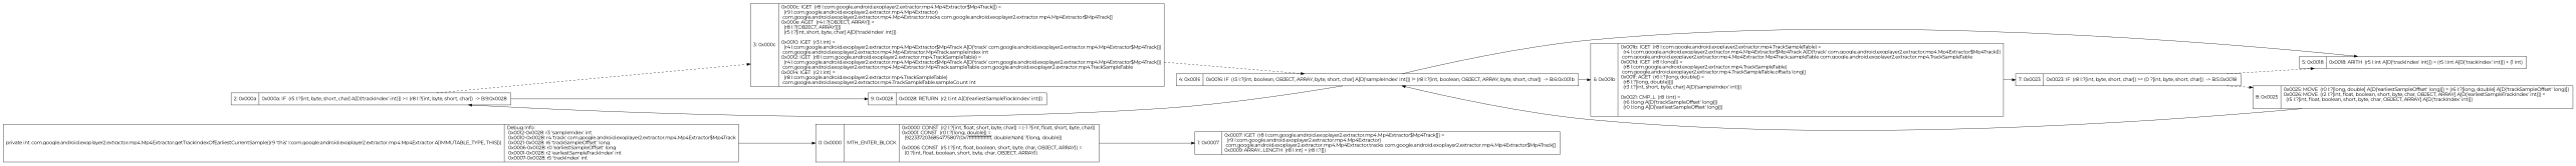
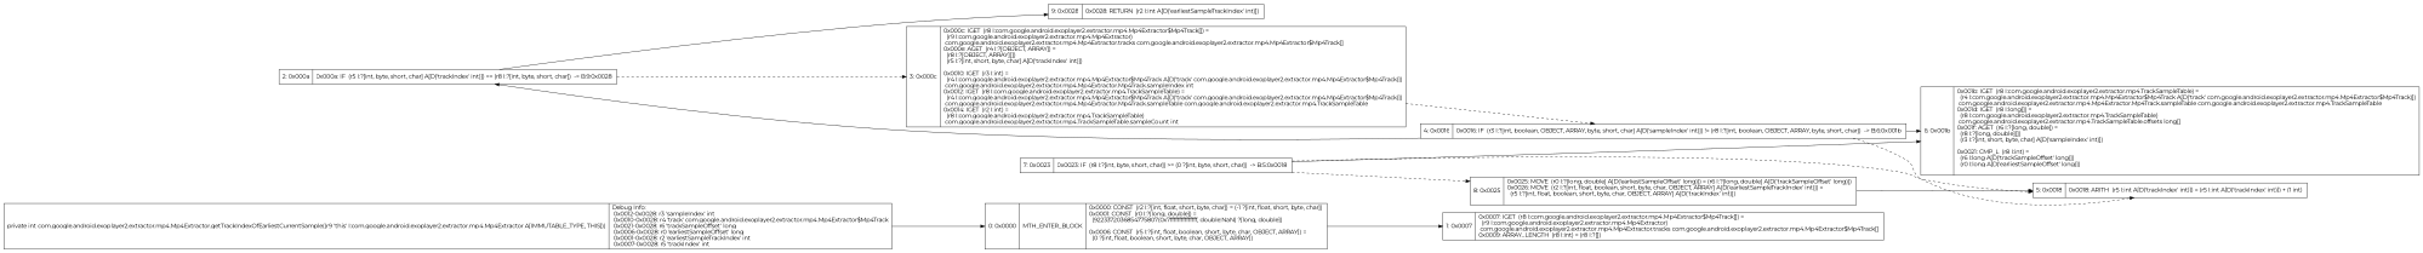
  digraph {
    fontname=Montserrat
    rankdir=LR
    node [fontname=Montserrat shape=record]
    edge [fontname=Montserrat]
    n1 [label="{0\:\ 0x0000|MTH_ENTER_BLOCK\l|0x0000: CONST  (r2 I:?[int, float, short, byte, char]) = (\-1 ?[int, float, short, byte, char]) \l0x0001: CONST  (r0 I:?[long, double]) = \l  (9223372036854775807(0x7fffffffffffffff, double:NaN) ?[long, double])\l \l0x0006: CONST  (r5 I:?[int, float, boolean, short, byte, char, OBJECT, ARRAY]) = \l  (0 ?[int, float, boolean, short, byte, char, OBJECT, ARRAY])\l \l}"]
    n2 [label="{1\:\ 0x0007|0x0007: IGET  (r8 I:com.google.android.exoplayer2.extractor.mp4.Mp4Extractor$Mp4Track[]) = \l  (r9 I:com.google.android.exoplayer2.extractor.mp4.Mp4Extractor)\l com.google.android.exoplayer2.extractor.mp4.Mp4Extractor.tracks com.google.android.exoplayer2.extractor.mp4.Mp4Extractor$Mp4Track[] \l0x0009: ARRAY_LENGTH  (r8 I:int) = (r8 I:?[]) \l}"]
    n3 [label="{2\:\ 0x000a|0x000a: IF  (r5 I:?[int, byte, short, char] A[D('trackIndex' int)]) \>= (r8 I:?[int, byte, short, char])  \-\> B:9:0x0028 \l}"]
    n4 [label="{3\:\ 0x000c|0x000c: IGET  (r8 I:com.google.android.exoplayer2.extractor.mp4.Mp4Extractor$Mp4Track[]) = \l  (r9 I:com.google.android.exoplayer2.extractor.mp4.Mp4Extractor)\l com.google.android.exoplayer2.extractor.mp4.Mp4Extractor.tracks com.google.android.exoplayer2.extractor.mp4.Mp4Extractor$Mp4Track[] \l0x000e: AGET  (r4 I:?[OBJECT, ARRAY]) = \l  (r8 I:?[OBJECT, ARRAY][])\l  (r5 I:?[int, short, byte, char] A[D('trackIndex' int)])\l \l0x0010: IGET  (r3 I:int) = \l  (r4 I:com.google.android.exoplayer2.extractor.mp4.Mp4Extractor$Mp4Track A[D('track' com.google.android.exoplayer2.extractor.mp4.Mp4Extractor$Mp4Track)])\l com.google.android.exoplayer2.extractor.mp4.Mp4Extractor.Mp4Track.sampleIndex int \l0x0012: IGET  (r8 I:com.google.android.exoplayer2.extractor.mp4.TrackSampleTable) = \l  (r4 I:com.google.android.exoplayer2.extractor.mp4.Mp4Extractor$Mp4Track A[D('track' com.google.android.exoplayer2.extractor.mp4.Mp4Extractor$Mp4Track)])\l com.google.android.exoplayer2.extractor.mp4.Mp4Extractor.Mp4Track.sampleTable com.google.android.exoplayer2.extractor.mp4.TrackSampleTable \l0x0014: IGET  (r2 I:int) = \l  (r8 I:com.google.android.exoplayer2.extractor.mp4.TrackSampleTable)\l com.google.android.exoplayer2.extractor.mp4.TrackSampleTable.sampleCount int \l}"]
    n5 [label="{9\:\ 0x0028|0x0028: RETURN  (r2 I:int A[D('earliestSampleTrackIndex' int)]) \l}"]
    n6 [label="{4\:\ 0x0016|0x0016: IF  (r3 I:?[int, boolean, OBJECT, ARRAY, byte, short, char] A[D('sampleIndex' int)]) != (r8 I:?[int, boolean, OBJECT, ARRAY, byte, short, char])  \-\> B:6:0x001b \l}"]
    n7 [label="{5\:\ 0x0018|0x0018: ARITH  (r5 I:int A[D('trackIndex' int)]) = (r5 I:int A[D('trackIndex' int)]) + (1 int) \l}"]
    n8 [label="{6\:\ 0x001b|0x001b: IGET  (r8 I:com.google.android.exoplayer2.extractor.mp4.TrackSampleTable) = \l  (r4 I:com.google.android.exoplayer2.extractor.mp4.Mp4Extractor$Mp4Track A[D('track' com.google.android.exoplayer2.extractor.mp4.Mp4Extractor$Mp4Track)])\l com.google.android.exoplayer2.extractor.mp4.Mp4Extractor.Mp4Track.sampleTable com.google.android.exoplayer2.extractor.mp4.TrackSampleTable \l0x001d: IGET  (r8 I:long[]) = \l  (r8 I:com.google.android.exoplayer2.extractor.mp4.TrackSampleTable)\l com.google.android.exoplayer2.extractor.mp4.TrackSampleTable.offsets long[] \l0x001f: AGET  (r6 I:?[long, double]) = \l  (r8 I:?[long, double][])\l  (r3 I:?[int, short, byte, char] A[D('sampleIndex' int)])\l \l0x0021: CMP_L  (r8 I:int) = \l  (r6 I:long A[D('trackSampleOffset' long)])\l  (r0 I:long A[D('earliestSampleOffset' long)])\l \l}"]
    n9 [label="{7\:\ 0x0023|0x0023: IF  (r8 I:?[int, byte, short, char]) \>= (0 ?[int, byte, short, char])  \-\> B:5:0x0018 \l}"]
    n10 [label="{8\:\ 0x0025|0x0025: MOVE  (r0 I:?[long, double] A[D('earliestSampleOffset' long)]) = (r6 I:?[long, double] A[D('trackSampleOffset' long)]) \l0x0026: MOVE  (r2 I:?[int, float, boolean, short, byte, char, OBJECT, ARRAY] A[D('earliestSampleTrackIndex' int)]) = \l  (r5 I:?[int, float, boolean, short, byte, char, OBJECT, ARRAY] A[D('trackIndex' int)])\l \l}"]
    n11 [label="{private int com.google.android.exoplayer2.extractor.mp4.Mp4Extractor.getTrackIndexOfEarliestCurrentSample((r9 'this' I:com.google.android.exoplayer2.extractor.mp4.Mp4Extractor A[IMMUTABLE_TYPE, THIS]))  | Debug Info:\l  0x0012\-0x0028: r3 'sampleIndex' int\l  0x0010\-0x0028: r4 'track' com.google.android.exoplayer2.extractor.mp4.Mp4Extractor$Mp4Track\l  0x0021\-0x0028: r6 'trackSampleOffset' long\l  0x0006\-0x0028: r0 'earliestSampleOffset' long\l  0x0001\-0x0028: r2 'earliestSampleTrackIndex' int\l  0x0007\-0x0028: r5 'trackIndex' int\l}"]
    n1 -> n2
    n3 -> n4 [style=dashed]
    n3 -> n5
    n4 -> n6 [style=dashed]
    n6 -> n3
-   n6 -> n7 [style=solid]
+   n6 -> n7 [style=dashed]
    n6 -> n8
-   n8 -> n9
+   n9 -> n8
    n9 -> n7 [style=dashed]
    n9 -> n10 [style=dashed]
-   n10 -> n6
+   n10 -> n7
    n11 -> n1
  }
